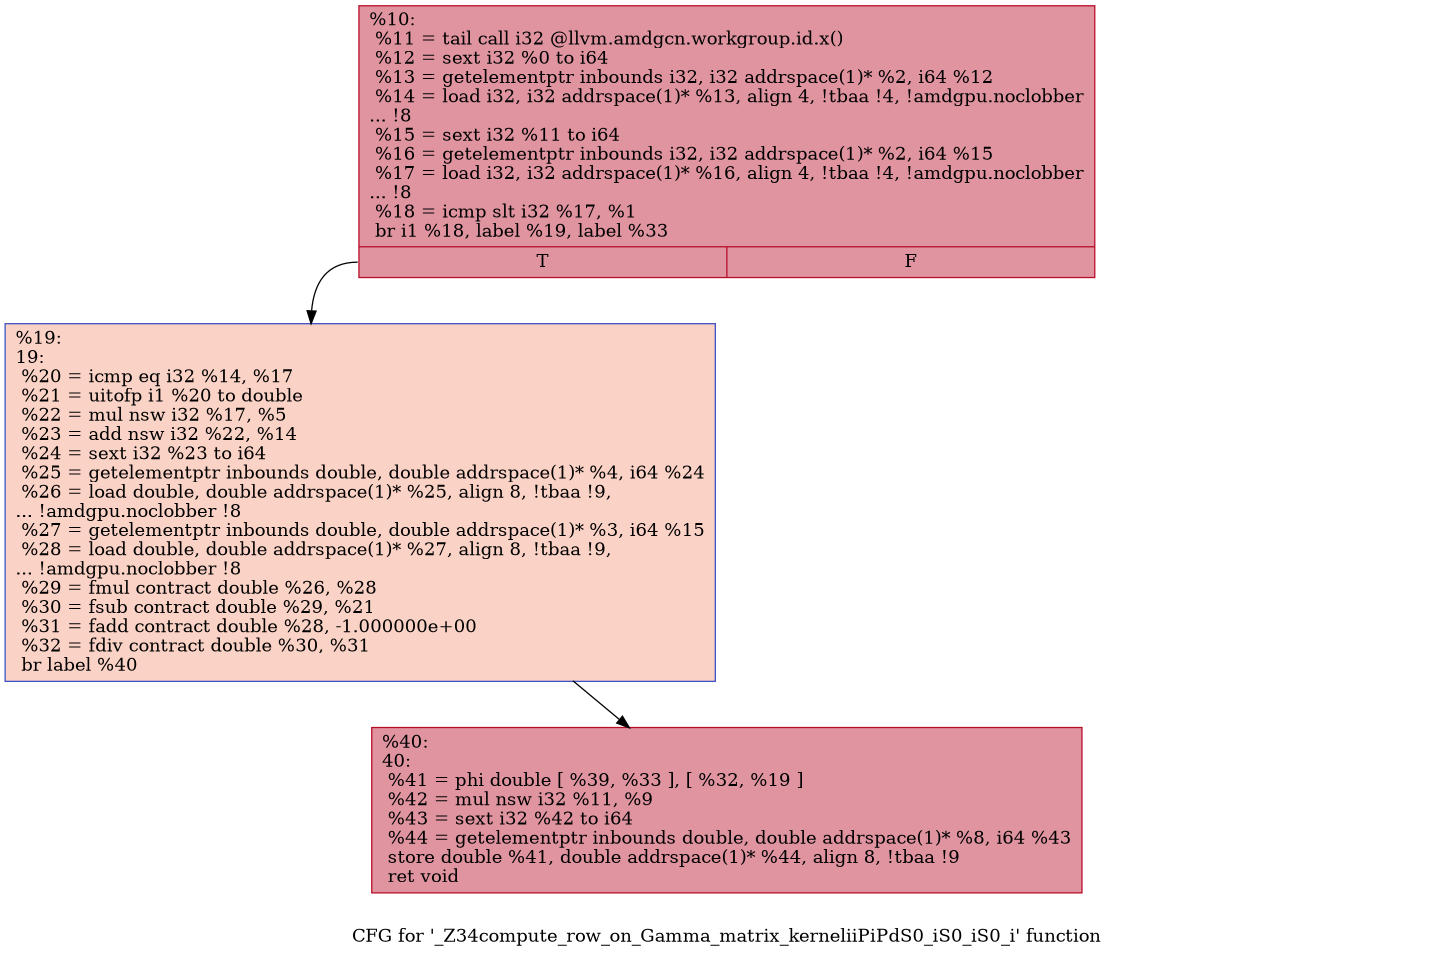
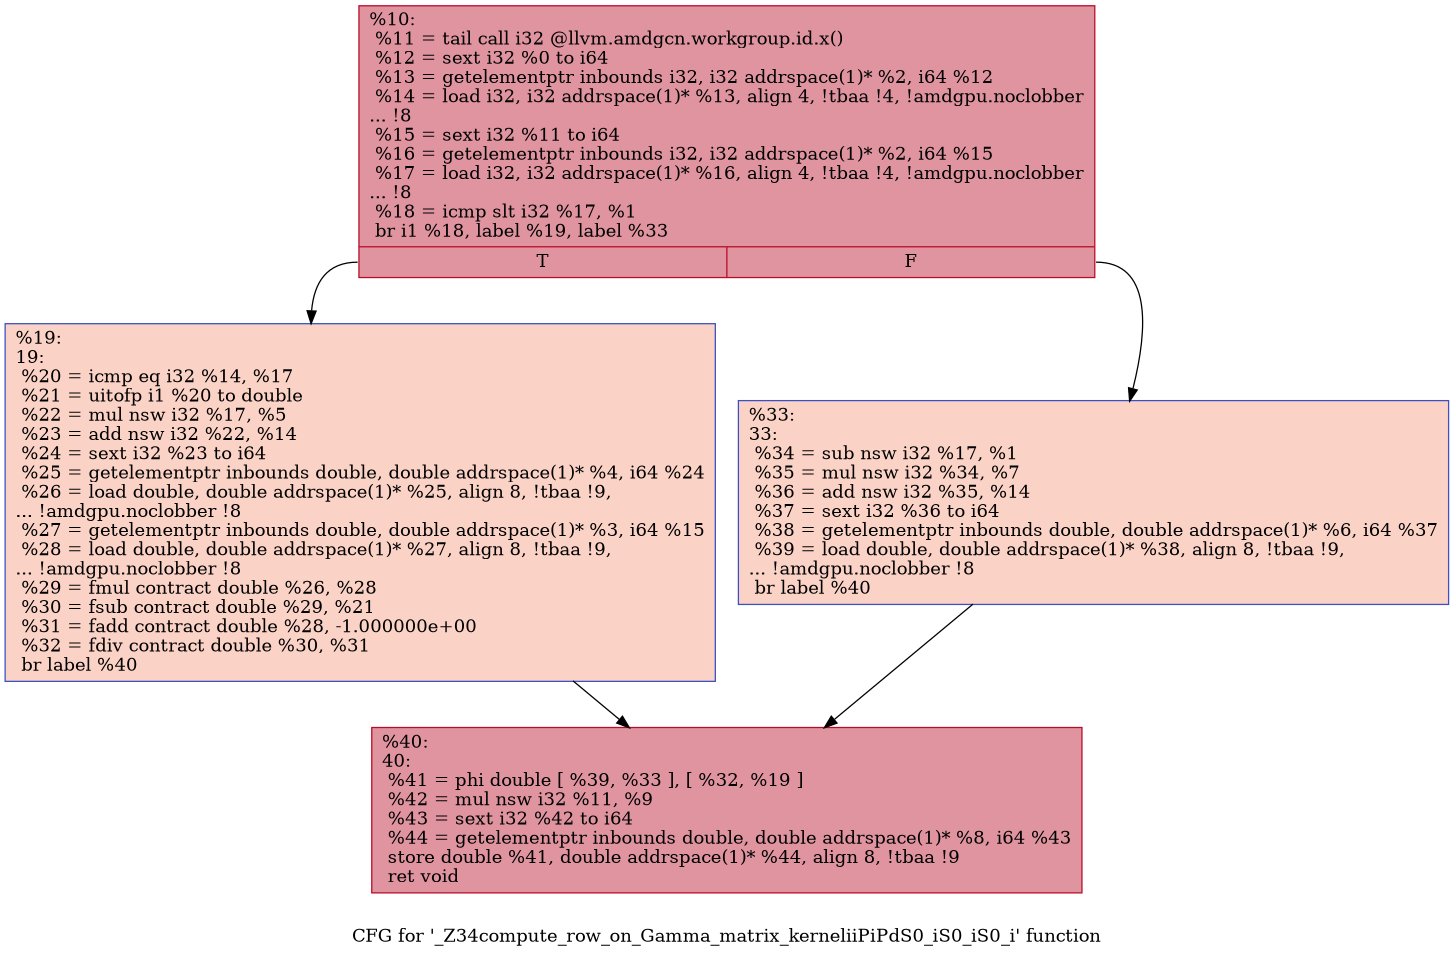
  digraph {
    label="CFG for '_Z34compute_row_on_Gamma_matrix_kerneliiPiPdS0_iS0_iS0_i' function"
    node [color="#b70d28ff" fillcolor="#b70d2870" shape=record style=filled]
    n1 [label="{%10:\l  %11 = tail call i32 @llvm.amdgcn.workgroup.id.x()\l  %12 = sext i32 %0 to i64\l  %13 = getelementptr inbounds i32, i32 addrspace(1)* %2, i64 %12\l  %14 = load i32, i32 addrspace(1)* %13, align 4, !tbaa !4, !amdgpu.noclobber\l... !8\l  %15 = sext i32 %11 to i64\l  %16 = getelementptr inbounds i32, i32 addrspace(1)* %2, i64 %15\l  %17 = load i32, i32 addrspace(1)* %16, align 4, !tbaa !4, !amdgpu.noclobber\l... !8\l  %18 = icmp slt i32 %17, %1\l  br i1 %18, label %19, label %33\l|{<s0>T|<s1>F}}"]
    n2 [color="#3d50c3ff" fillcolor="#f59c7d70" label="{%19:\l19:                                               \l  %20 = icmp eq i32 %14, %17\l  %21 = uitofp i1 %20 to double\l  %22 = mul nsw i32 %17, %5\l  %23 = add nsw i32 %22, %14\l  %24 = sext i32 %23 to i64\l  %25 = getelementptr inbounds double, double addrspace(1)* %4, i64 %24\l  %26 = load double, double addrspace(1)* %25, align 8, !tbaa !9,\l... !amdgpu.noclobber !8\l  %27 = getelementptr inbounds double, double addrspace(1)* %3, i64 %15\l  %28 = load double, double addrspace(1)* %27, align 8, !tbaa !9,\l... !amdgpu.noclobber !8\l  %29 = fmul contract double %26, %28\l  %30 = fsub contract double %29, %21\l  %31 = fadd contract double %28, -1.000000e+00\l  %32 = fdiv contract double %30, %31\l  br label %40\l}"]
+   n3 [color="#3d50c3ff" fillcolor="#f59c7d70" label="{%33:\l33:                                               \l  %34 = sub nsw i32 %17, %1\l  %35 = mul nsw i32 %34, %7\l  %36 = add nsw i32 %35, %14\l  %37 = sext i32 %36 to i64\l  %38 = getelementptr inbounds double, double addrspace(1)* %6, i64 %37\l  %39 = load double, double addrspace(1)* %38, align 8, !tbaa !9,\l... !amdgpu.noclobber !8\l  br label %40\l}"]
    n4 [label="{%40:\l40:                                               \l  %41 = phi double [ %39, %33 ], [ %32, %19 ]\l  %42 = mul nsw i32 %11, %9\l  %43 = sext i32 %42 to i64\l  %44 = getelementptr inbounds double, double addrspace(1)* %8, i64 %43\l  store double %41, double addrspace(1)* %44, align 8, !tbaa !9\l  ret void\l}"]
    n1 -> n2 [tailport=s0]
+   n1 -> n3 [tailport=s1]
    n2 -> n4
+   n3 -> n4
  }
